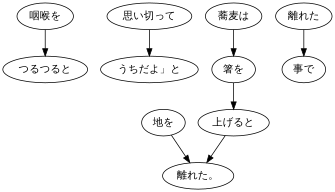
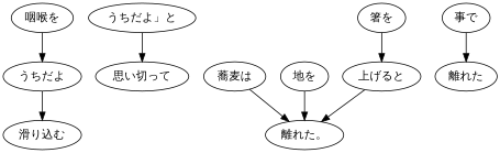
  digraph {
-   n1 [label="つるつると"]
+   n1 [label="うちだよ"]
+   n2 [label="滑り込む"]
    n3 [label="咽喉を"]
    n4 [label="うちだよ」と"]
    n5 [label="思い切って"]
    n6 [label="上げると"]
    n7 [label="離れた。"]
    n8 [label="箸を"]
    n9 [label="蕎麦は"]
    n10 [label="離れた"]
    n11 [label="事で"]
    n12 [label="地を"]
+   n1 -> n2
    n3 -> n1
-   n5 -> n4
+   n4 -> n5
    n6 -> n7
    n8 -> n6
-   n9 -> n8
-   n10 -> n11
+   n9 -> n7
+   n11 -> n10
    n12 -> n7
  }
